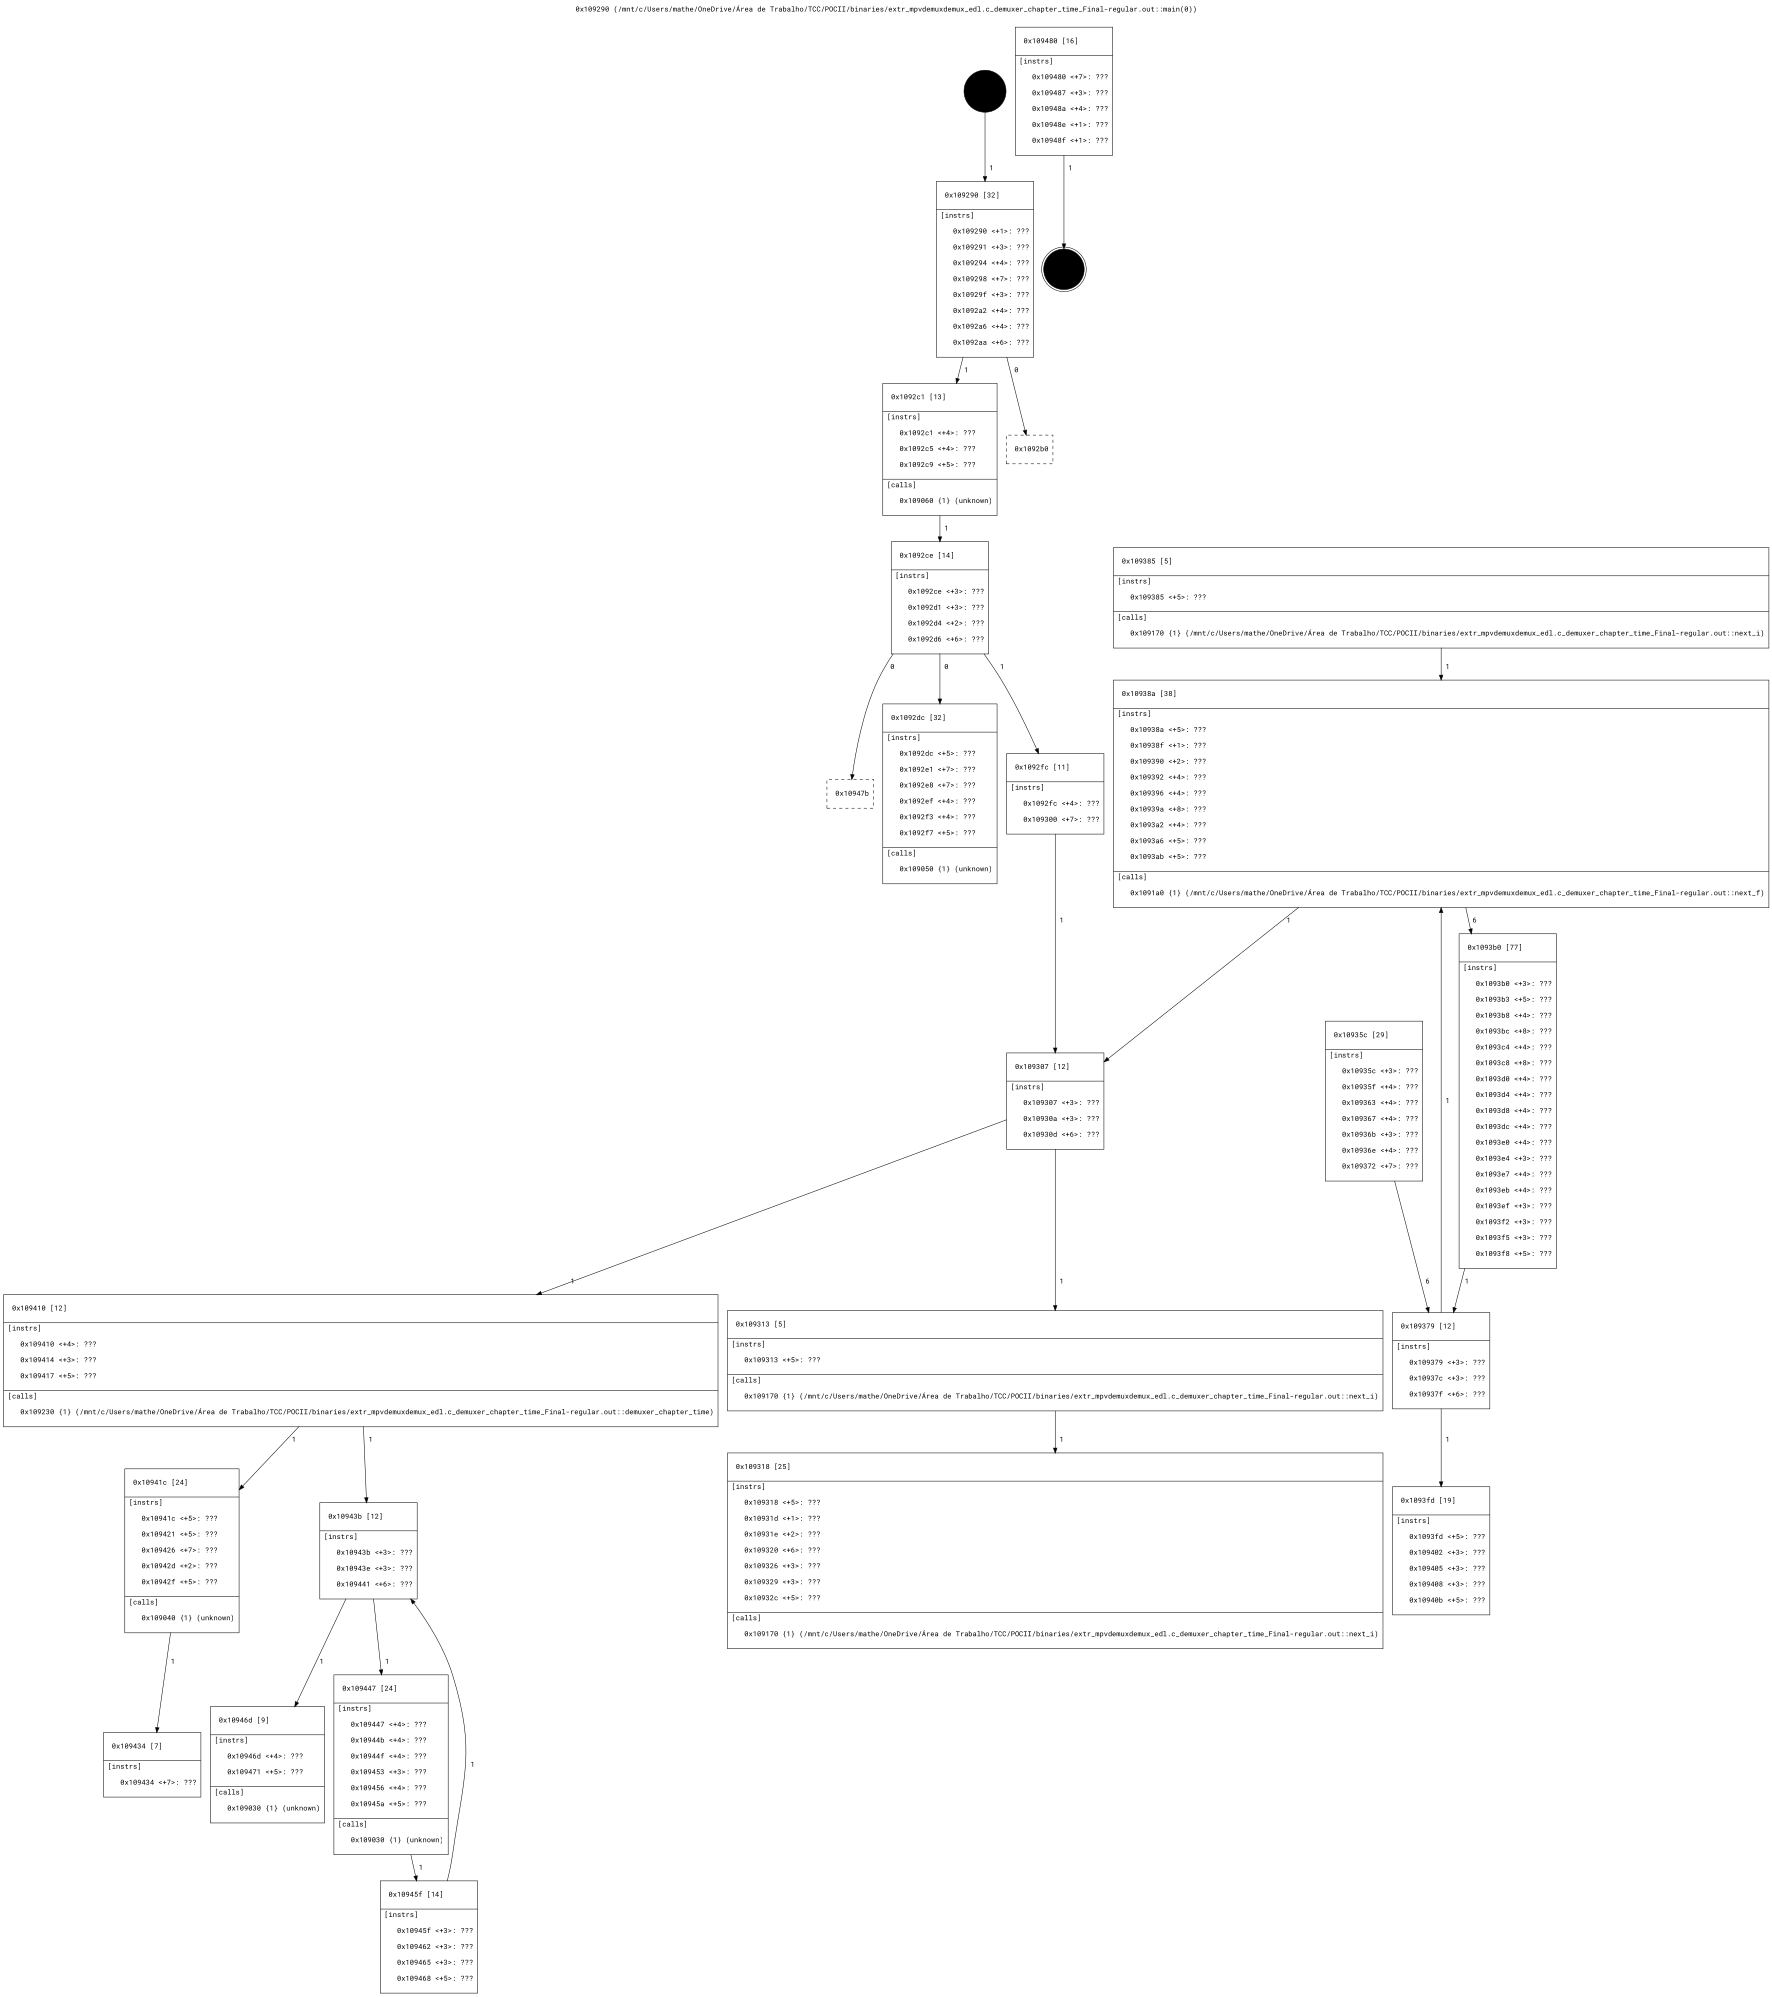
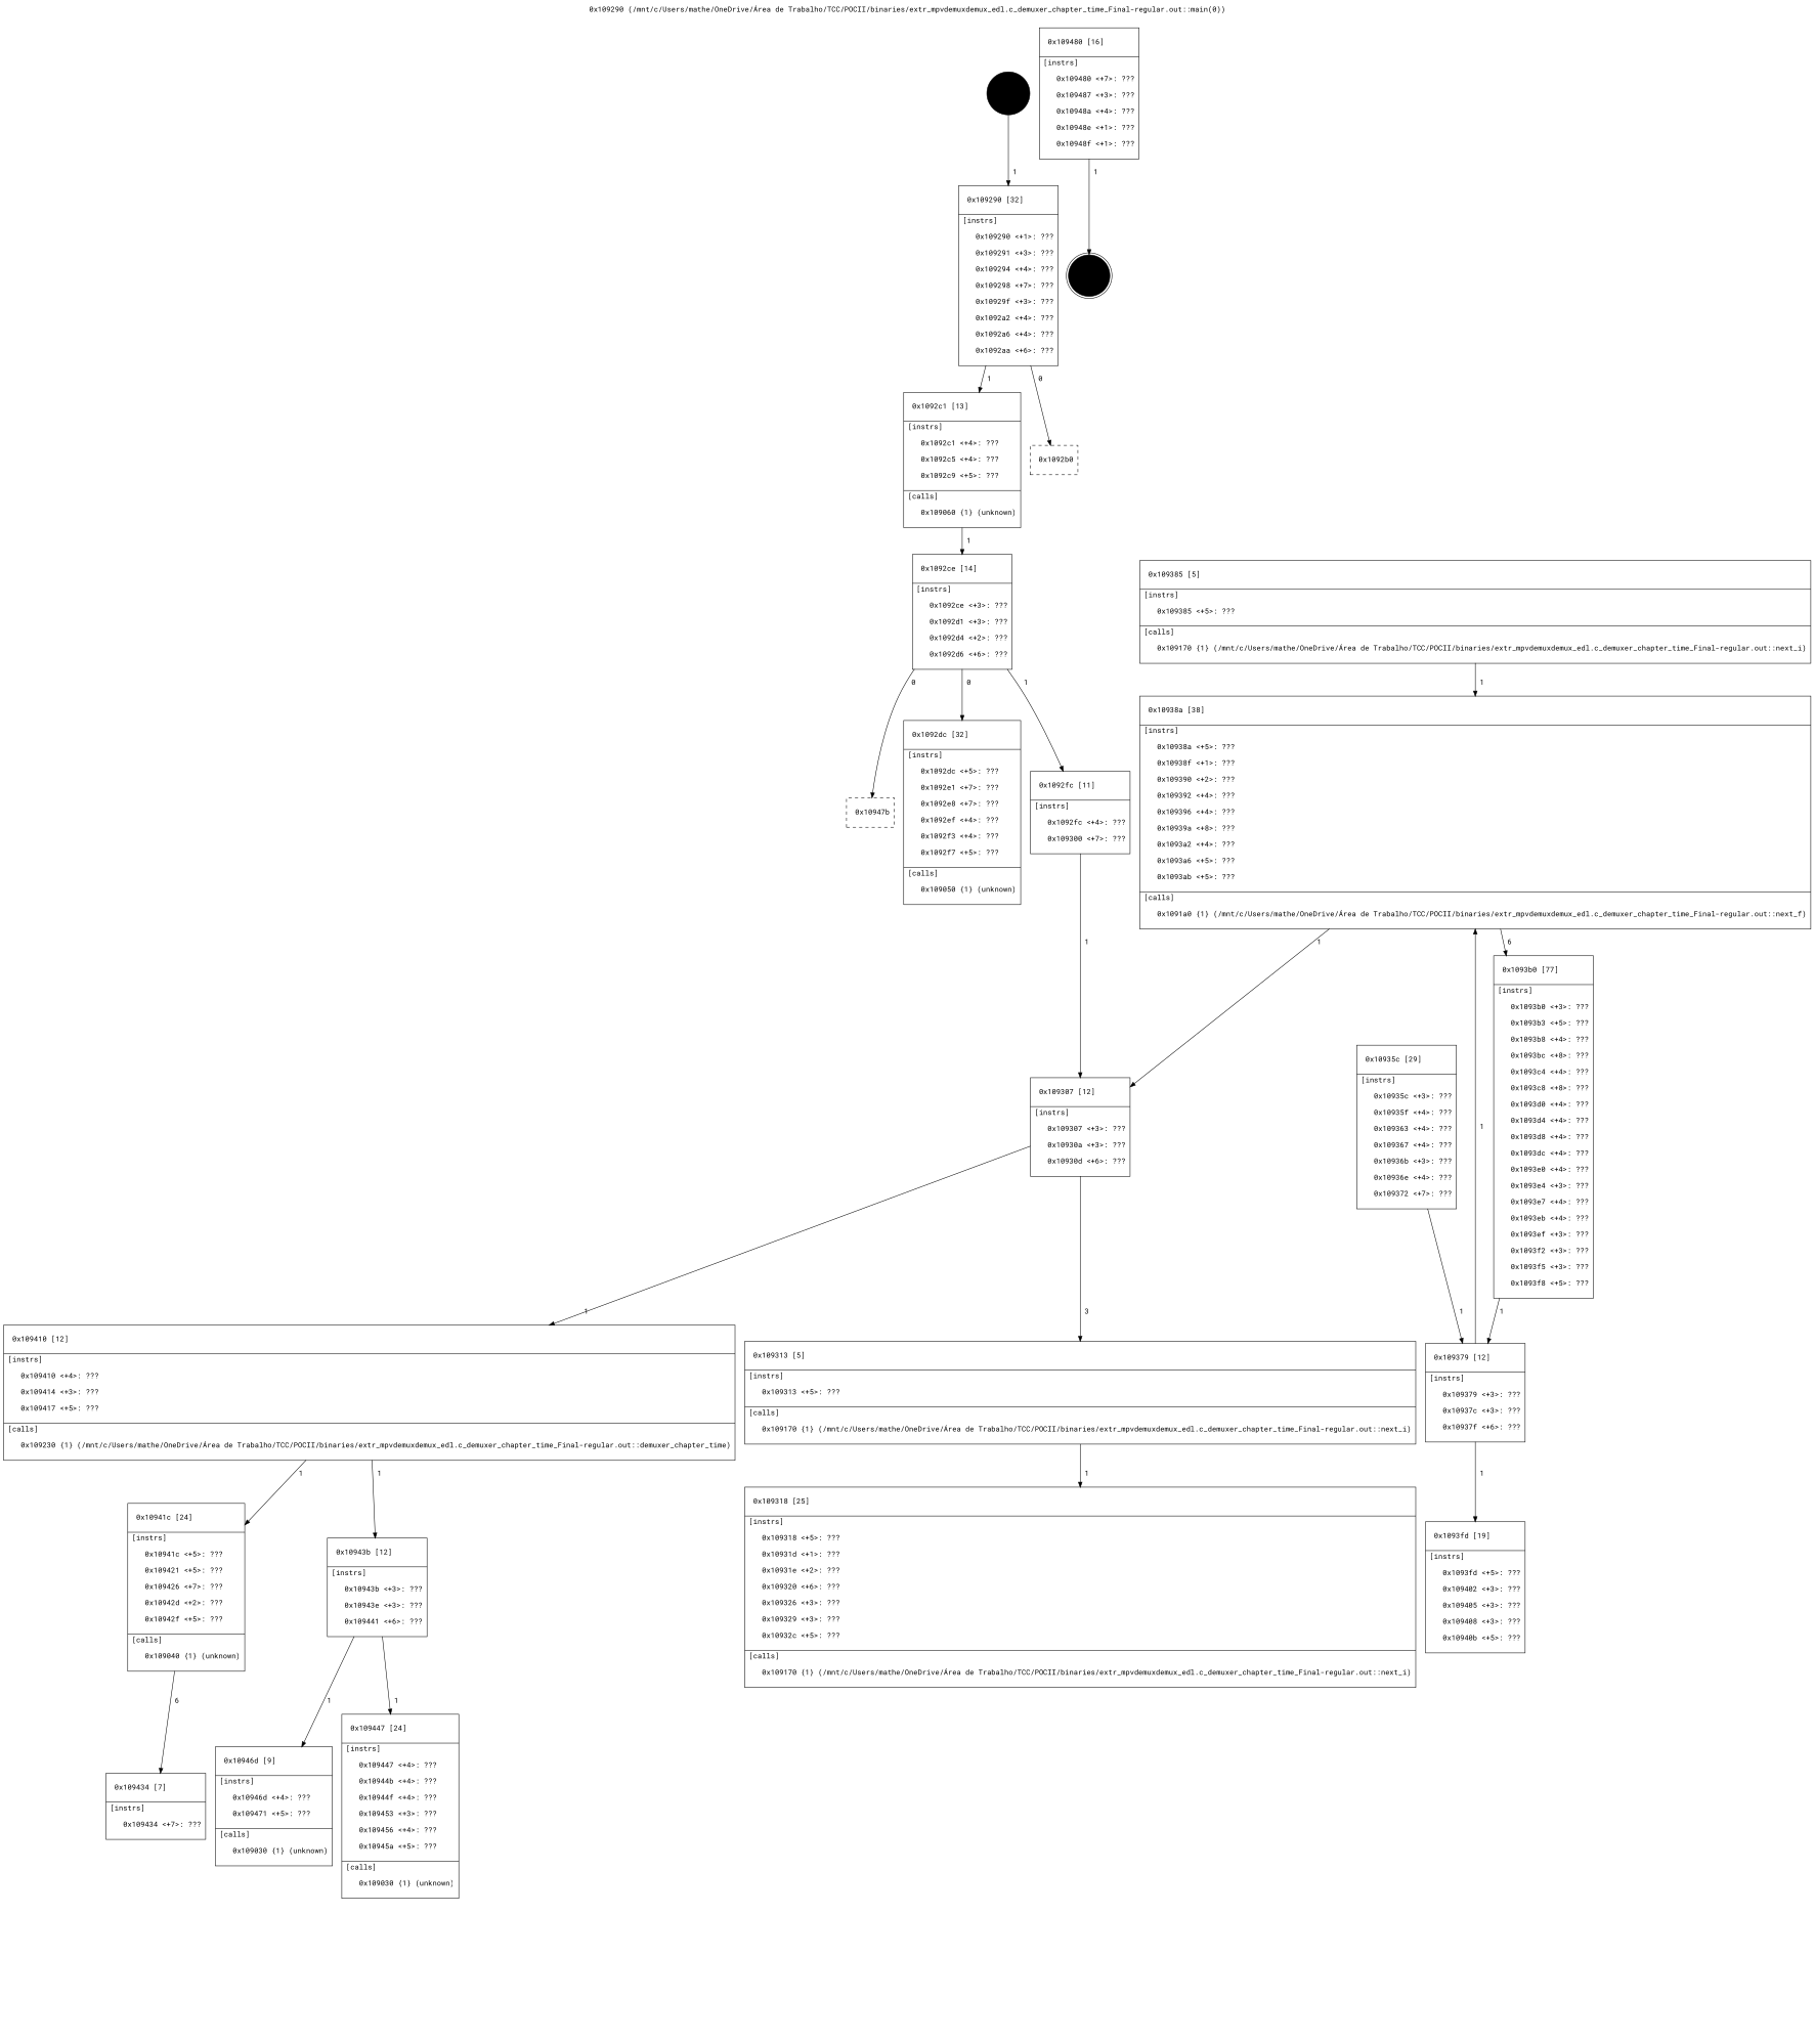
  digraph {
    fontname="Roboto Mono"
    label="0x109290 (/mnt/c/Users/mathe/OneDrive/Área de Trabalho/TCC/POCII/binaries/extr_mpvdemuxdemux_edl.c_demuxer_chapter_time_Final-regular.out::main(0))"
    labelloc=t
    node [fontname="Roboto Mono" shape=record]
    edge [fontname="Roboto Mono"]
    Entry [fillcolor=black height=0.3 shape=circle style=filled width=0.3]
    n2 [label="{\n     0x109290 [32]\l\n     | [instrs]\l\n     &nbsp;&nbsp;0x109290 \<+1\>: ???\l\n     &nbsp;&nbsp;0x109291 \<+3\>: ???\l\n     &nbsp;&nbsp;0x109294 \<+4\>: ???\l\n     &nbsp;&nbsp;0x109298 \<+7\>: ???\l\n     &nbsp;&nbsp;0x10929f \<+3\>: ???\l\n     &nbsp;&nbsp;0x1092a2 \<+4\>: ???\l\n     &nbsp;&nbsp;0x1092a6 \<+4\>: ???\l\n     &nbsp;&nbsp;0x1092aa \<+6\>: ???\l\n  }"]
    n3 [label="{\n     0x1092c1 [13]\l\n     | [instrs]\l\n     &nbsp;&nbsp;0x1092c1 \<+4\>: ???\l\n     &nbsp;&nbsp;0x1092c5 \<+4\>: ???\l\n     &nbsp;&nbsp;0x1092c9 \<+5\>: ???\l\n     | [calls]\l\n     &nbsp;&nbsp;0x109060 \{1\} (unknown)\l\n  }"]
    n4 [label="{\n     0x1092b0\l\n  }" style=dashed]
    n5 [label="{\n     0x1092ce [14]\l\n     | [instrs]\l\n     &nbsp;&nbsp;0x1092ce \<+3\>: ???\l\n     &nbsp;&nbsp;0x1092d1 \<+3\>: ???\l\n     &nbsp;&nbsp;0x1092d4 \<+2\>: ???\l\n     &nbsp;&nbsp;0x1092d6 \<+6\>: ???\l\n  }"]
    n6 [label="{\n     0x10947b\l\n  }" style=dashed]
    n7 [label="{\n     0x1092dc [32]\l\n     | [instrs]\l\n     &nbsp;&nbsp;0x1092dc \<+5\>: ???\l\n     &nbsp;&nbsp;0x1092e1 \<+7\>: ???\l\n     &nbsp;&nbsp;0x1092e8 \<+7\>: ???\l\n     &nbsp;&nbsp;0x1092ef \<+4\>: ???\l\n     &nbsp;&nbsp;0x1092f3 \<+4\>: ???\l\n     &nbsp;&nbsp;0x1092f7 \<+5\>: ???\l\n     | [calls]\l\n     &nbsp;&nbsp;0x109050 \{1\} (unknown)\l\n  }"]
    n8 [label="{\n     0x1092fc [11]\l\n     | [instrs]\l\n     &nbsp;&nbsp;0x1092fc \<+4\>: ???\l\n     &nbsp;&nbsp;0x109300 \<+7\>: ???\l\n  }"]
    n9 [label="{\n     0x109307 [12]\l\n     | [instrs]\l\n     &nbsp;&nbsp;0x109307 \<+3\>: ???\l\n     &nbsp;&nbsp;0x10930a \<+3\>: ???\l\n     &nbsp;&nbsp;0x10930d \<+6\>: ???\l\n  }"]
    Exit [fillcolor=black height=0.3 peripheries=2 shape=circle style=filled width=0.3]
    n11 [label="{\n     0x109410 [12]\l\n     | [instrs]\l\n     &nbsp;&nbsp;0x109410 \<+4\>: ???\l\n     &nbsp;&nbsp;0x109414 \<+3\>: ???\l\n     &nbsp;&nbsp;0x109417 \<+5\>: ???\l\n     | [calls]\l\n     &nbsp;&nbsp;0x109230 \{1\} (/mnt/c/Users/mathe/OneDrive/Área de Trabalho/TCC/POCII/binaries/extr_mpvdemuxdemux_edl.c_demuxer_chapter_time_Final-regular.out::demuxer_chapter_time)\l\n  }"]
    n12 [label="{\n     0x109313 [5]\l\n     | [instrs]\l\n     &nbsp;&nbsp;0x109313 \<+5\>: ???\l\n     | [calls]\l\n     &nbsp;&nbsp;0x109170 \{1\} (/mnt/c/Users/mathe/OneDrive/Área de Trabalho/TCC/POCII/binaries/extr_mpvdemuxdemux_edl.c_demuxer_chapter_time_Final-regular.out::next_i)\l\n  }"]
    n13 [label="{\n     0x10941c [24]\l\n     | [instrs]\l\n     &nbsp;&nbsp;0x10941c \<+5\>: ???\l\n     &nbsp;&nbsp;0x109421 \<+5\>: ???\l\n     &nbsp;&nbsp;0x109426 \<+7\>: ???\l\n     &nbsp;&nbsp;0x10942d \<+2\>: ???\l\n     &nbsp;&nbsp;0x10942f \<+5\>: ???\l\n     | [calls]\l\n     &nbsp;&nbsp;0x109040 \{1\} (unknown)\l\n  }"]
    n14 [label="{\n     0x10943b [12]\l\n     | [instrs]\l\n     &nbsp;&nbsp;0x10943b \<+3\>: ???\l\n     &nbsp;&nbsp;0x10943e \<+3\>: ???\l\n     &nbsp;&nbsp;0x109441 \<+6\>: ???\l\n  }"]
    n15 [label="{\n     0x109318 [25]\l\n     | [instrs]\l\n     &nbsp;&nbsp;0x109318 \<+5\>: ???\l\n     &nbsp;&nbsp;0x10931d \<+1\>: ???\l\n     &nbsp;&nbsp;0x10931e \<+2\>: ???\l\n     &nbsp;&nbsp;0x109320 \<+6\>: ???\l\n     &nbsp;&nbsp;0x109326 \<+3\>: ???\l\n     &nbsp;&nbsp;0x109329 \<+3\>: ???\l\n     &nbsp;&nbsp;0x10932c \<+5\>: ???\l\n     | [calls]\l\n     &nbsp;&nbsp;0x109170 \{1\} (/mnt/c/Users/mathe/OneDrive/Área de Trabalho/TCC/POCII/binaries/extr_mpvdemuxdemux_edl.c_demuxer_chapter_time_Final-regular.out::next_i)\l\n  }"]
    n16 [label="{\n     0x109434 [7]\l\n     | [instrs]\l\n     &nbsp;&nbsp;0x109434 \<+7\>: ???\l\n  }"]
    n17 [label="{\n     0x10935c [29]\l\n     | [instrs]\l\n     &nbsp;&nbsp;0x10935c \<+3\>: ???\l\n     &nbsp;&nbsp;0x10935f \<+4\>: ???\l\n     &nbsp;&nbsp;0x109363 \<+4\>: ???\l\n     &nbsp;&nbsp;0x109367 \<+4\>: ???\l\n     &nbsp;&nbsp;0x10936b \<+3\>: ???\l\n     &nbsp;&nbsp;0x10936e \<+4\>: ???\l\n     &nbsp;&nbsp;0x109372 \<+7\>: ???\l\n  }"]
    n18 [label="{\n     0x109379 [12]\l\n     | [instrs]\l\n     &nbsp;&nbsp;0x109379 \<+3\>: ???\l\n     &nbsp;&nbsp;0x10937c \<+3\>: ???\l\n     &nbsp;&nbsp;0x10937f \<+6\>: ???\l\n  }"]
    n19 [label="{\n     0x1093fd [19]\l\n     | [instrs]\l\n     &nbsp;&nbsp;0x1093fd \<+5\>: ???\l\n     &nbsp;&nbsp;0x109402 \<+3\>: ???\l\n     &nbsp;&nbsp;0x109405 \<+3\>: ???\l\n     &nbsp;&nbsp;0x109408 \<+3\>: ???\l\n     &nbsp;&nbsp;0x10940b \<+5\>: ???\l\n  }"]
    n20 [label="{\n     0x10938a [38]\l\n     | [instrs]\l\n     &nbsp;&nbsp;0x10938a \<+5\>: ???\l\n     &nbsp;&nbsp;0x10938f \<+1\>: ???\l\n     &nbsp;&nbsp;0x109390 \<+2\>: ???\l\n     &nbsp;&nbsp;0x109392 \<+4\>: ???\l\n     &nbsp;&nbsp;0x109396 \<+4\>: ???\l\n     &nbsp;&nbsp;0x10939a \<+8\>: ???\l\n     &nbsp;&nbsp;0x1093a2 \<+4\>: ???\l\n     &nbsp;&nbsp;0x1093a6 \<+5\>: ???\l\n     &nbsp;&nbsp;0x1093ab \<+5\>: ???\l\n     | [calls]\l\n     &nbsp;&nbsp;0x1091a0 \{1\} (/mnt/c/Users/mathe/OneDrive/Área de Trabalho/TCC/POCII/binaries/extr_mpvdemuxdemux_edl.c_demuxer_chapter_time_Final-regular.out::next_f)\l\n  }"]
    n21 [label="{\n     0x109385 [5]\l\n     | [instrs]\l\n     &nbsp;&nbsp;0x109385 \<+5\>: ???\l\n     | [calls]\l\n     &nbsp;&nbsp;0x109170 \{1\} (/mnt/c/Users/mathe/OneDrive/Área de Trabalho/TCC/POCII/binaries/extr_mpvdemuxdemux_edl.c_demuxer_chapter_time_Final-regular.out::next_i)\l\n  }"]
    n22 [label="{\n     0x1093b0 [77]\l\n     | [instrs]\l\n     &nbsp;&nbsp;0x1093b0 \<+3\>: ???\l\n     &nbsp;&nbsp;0x1093b3 \<+5\>: ???\l\n     &nbsp;&nbsp;0x1093b8 \<+4\>: ???\l\n     &nbsp;&nbsp;0x1093bc \<+8\>: ???\l\n     &nbsp;&nbsp;0x1093c4 \<+4\>: ???\l\n     &nbsp;&nbsp;0x1093c8 \<+8\>: ???\l\n     &nbsp;&nbsp;0x1093d0 \<+4\>: ???\l\n     &nbsp;&nbsp;0x1093d4 \<+4\>: ???\l\n     &nbsp;&nbsp;0x1093d8 \<+4\>: ???\l\n     &nbsp;&nbsp;0x1093dc \<+4\>: ???\l\n     &nbsp;&nbsp;0x1093e0 \<+4\>: ???\l\n     &nbsp;&nbsp;0x1093e4 \<+3\>: ???\l\n     &nbsp;&nbsp;0x1093e7 \<+4\>: ???\l\n     &nbsp;&nbsp;0x1093eb \<+4\>: ???\l\n     &nbsp;&nbsp;0x1093ef \<+3\>: ???\l\n     &nbsp;&nbsp;0x1093f2 \<+3\>: ???\l\n     &nbsp;&nbsp;0x1093f5 \<+3\>: ???\l\n     &nbsp;&nbsp;0x1093f8 \<+5\>: ???\l\n  }"]
    n23 [label="{\n     0x109480 [16]\l\n     | [instrs]\l\n     &nbsp;&nbsp;0x109480 \<+7\>: ???\l\n     &nbsp;&nbsp;0x109487 \<+3\>: ???\l\n     &nbsp;&nbsp;0x10948a \<+4\>: ???\l\n     &nbsp;&nbsp;0x10948e \<+1\>: ???\l\n     &nbsp;&nbsp;0x10948f \<+1\>: ???\l\n  }"]
    n24 [label="{\n     0x10946d [9]\l\n     | [instrs]\l\n     &nbsp;&nbsp;0x10946d \<+4\>: ???\l\n     &nbsp;&nbsp;0x109471 \<+5\>: ???\l\n     | [calls]\l\n     &nbsp;&nbsp;0x109030 \{1\} (unknown)\l\n  }"]
    n25 [label="{\n     0x109447 [24]\l\n     | [instrs]\l\n     &nbsp;&nbsp;0x109447 \<+4\>: ???\l\n     &nbsp;&nbsp;0x10944b \<+4\>: ???\l\n     &nbsp;&nbsp;0x10944f \<+4\>: ???\l\n     &nbsp;&nbsp;0x109453 \<+3\>: ???\l\n     &nbsp;&nbsp;0x109456 \<+4\>: ???\l\n     &nbsp;&nbsp;0x10945a \<+5\>: ???\l\n     | [calls]\l\n     &nbsp;&nbsp;0x109030 \{1\} (unknown)\l\n  }"]
-   n26 [label="{\n     0x10945f [14]\l\n     | [instrs]\l\n     &nbsp;&nbsp;0x10945f \<+3\>: ???\l\n     &nbsp;&nbsp;0x109462 \<+3\>: ???\l\n     &nbsp;&nbsp;0x109465 \<+3\>: ???\l\n     &nbsp;&nbsp;0x109468 \<+5\>: ???\l\n  }"]
    Entry -> n2 [label=" 1"]
    n2 -> n3 [label=" 1"]
    n2 -> n4 [label=" 0"]
    n3 -> n5 [label=" 1"]
    n5 -> n6 [label=" 0"]
    n5 -> n7 [label=" 0"]
    n5 -> n8 [label=" 1"]
    n8 -> n9 [label=" 1"]
    n9 -> n11 [label=" 1"]
-   n9 -> n12 [label=" 1"]
+   n9 -> n12 [label=" 3"]
    n11 -> n13 [label=" 1"]
    n11 -> n14 [label=" 1"]
    n12 -> n15 [label=" 1"]
-   n13 -> n16 [label=" 1"]
+   n13 -> n16 [label=" 6"]
    n14 -> n24 [label=" 1"]
    n14 -> n25 [label=" 1"]
-   n17 -> n18 [label=" 6"]
+   n17 -> n18 [label=" 1"]
    n18 -> n19 [label=" 1"]
    n18 -> n20 [label=" 1"]
    n20 -> n9 [label=" 1"]
    n20 -> n22 [label=" 6"]
    n21 -> n20 [label=" 1"]
    n22 -> n18 [label=" 1"]
    n23 -> Exit [label=" 1"]
-   n25 -> n26 [label=" 1"]
-   n26 -> n14 [label=" 1"]
  }
